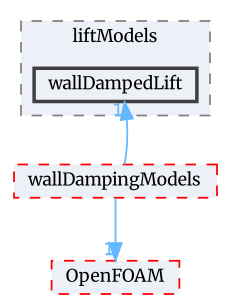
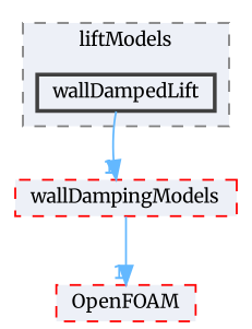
  digraph {
    compound=true
    fontname=Merriweather
    node [color=red fillcolor="#edf0f7" fontname=Merriweather fontsize=10 shape=box style="filled,dashed"]
    edge [color=steelblue1 fontcolor=steelblue1 fontname=Merriweather fontsize=10 headlabel=1 labeldistance=1.5 labelfontname=Helvetica labelfontsize=10]
    n1 [color=grey25 height=0.2 label=wallDampedLift style="filled,bold" width=0.4]
    n2 [height=0.2 label=wallDampingModels width=0.4]
    n3 [height=0.2 label=OpenFOAM width=0.4]
    subgraph cluster_1 {
      bgcolor="#edf0f7"
      fontsize=10
      label=liftModels
      pencolor=grey50
      style="filled,dashed"
      n1
    }
-   n2 -> n1
+   n1 -> n2
    n2 -> n3
  }
